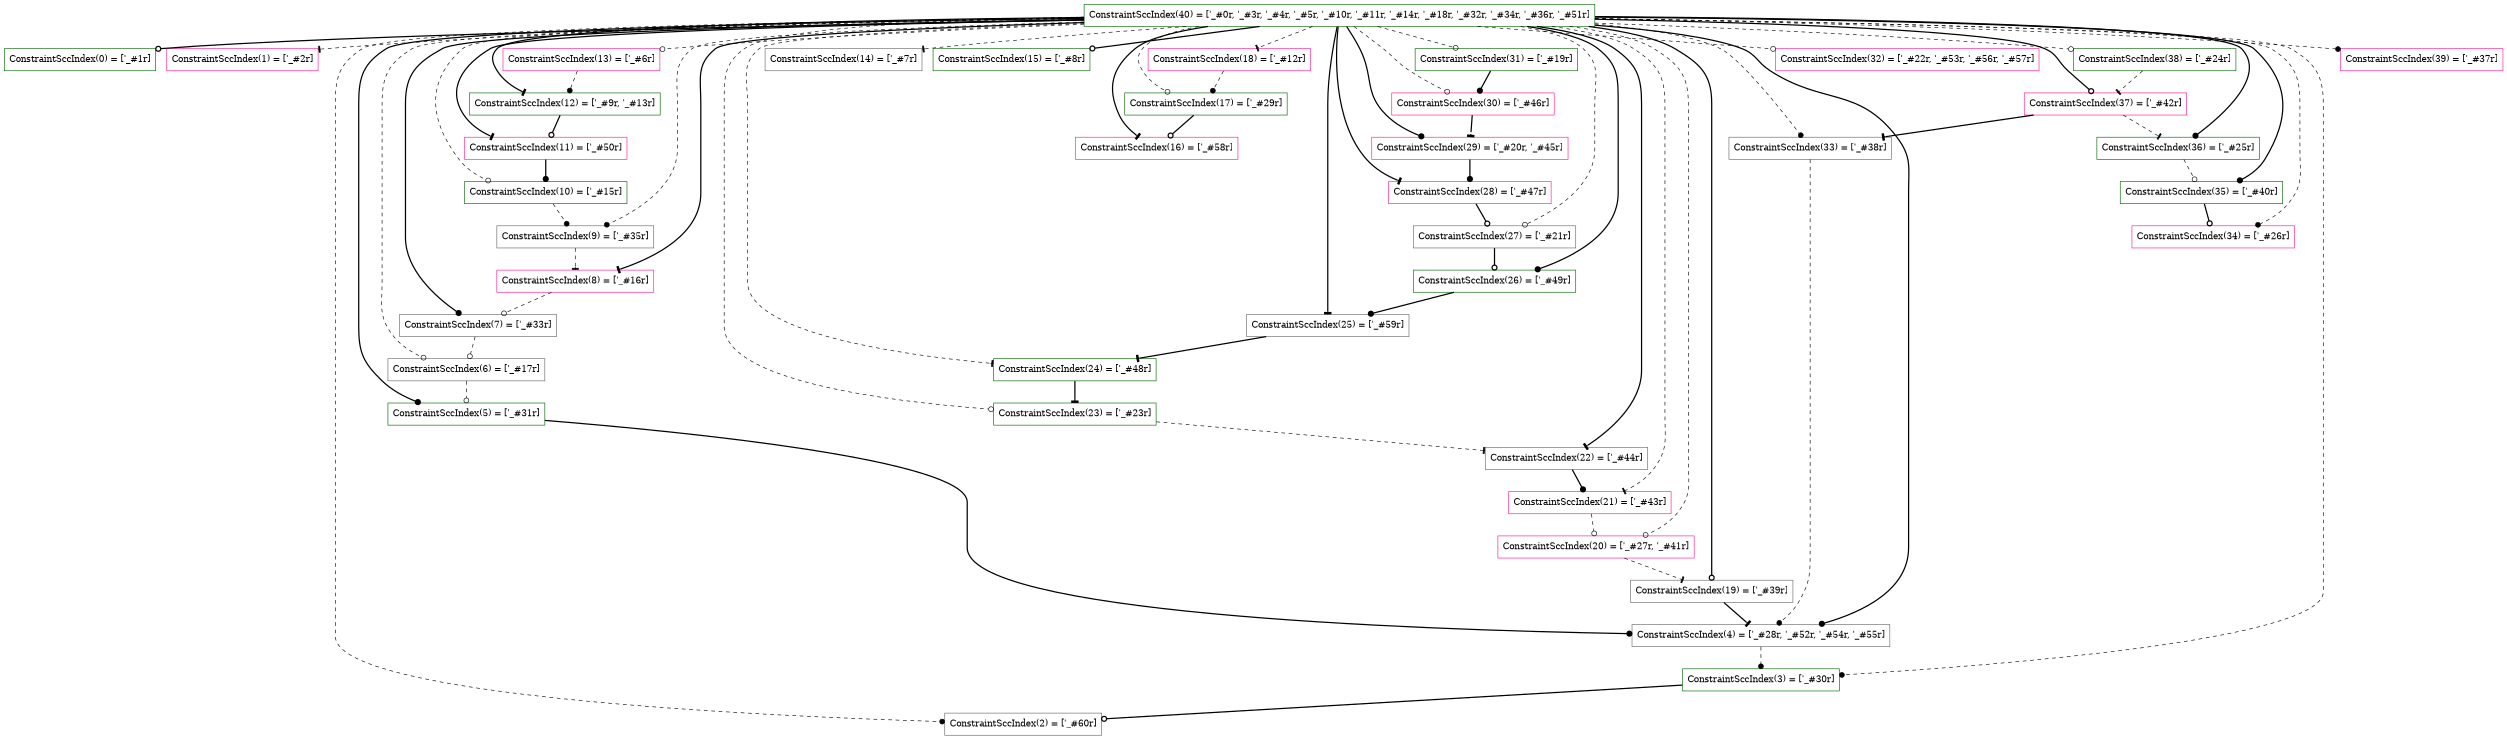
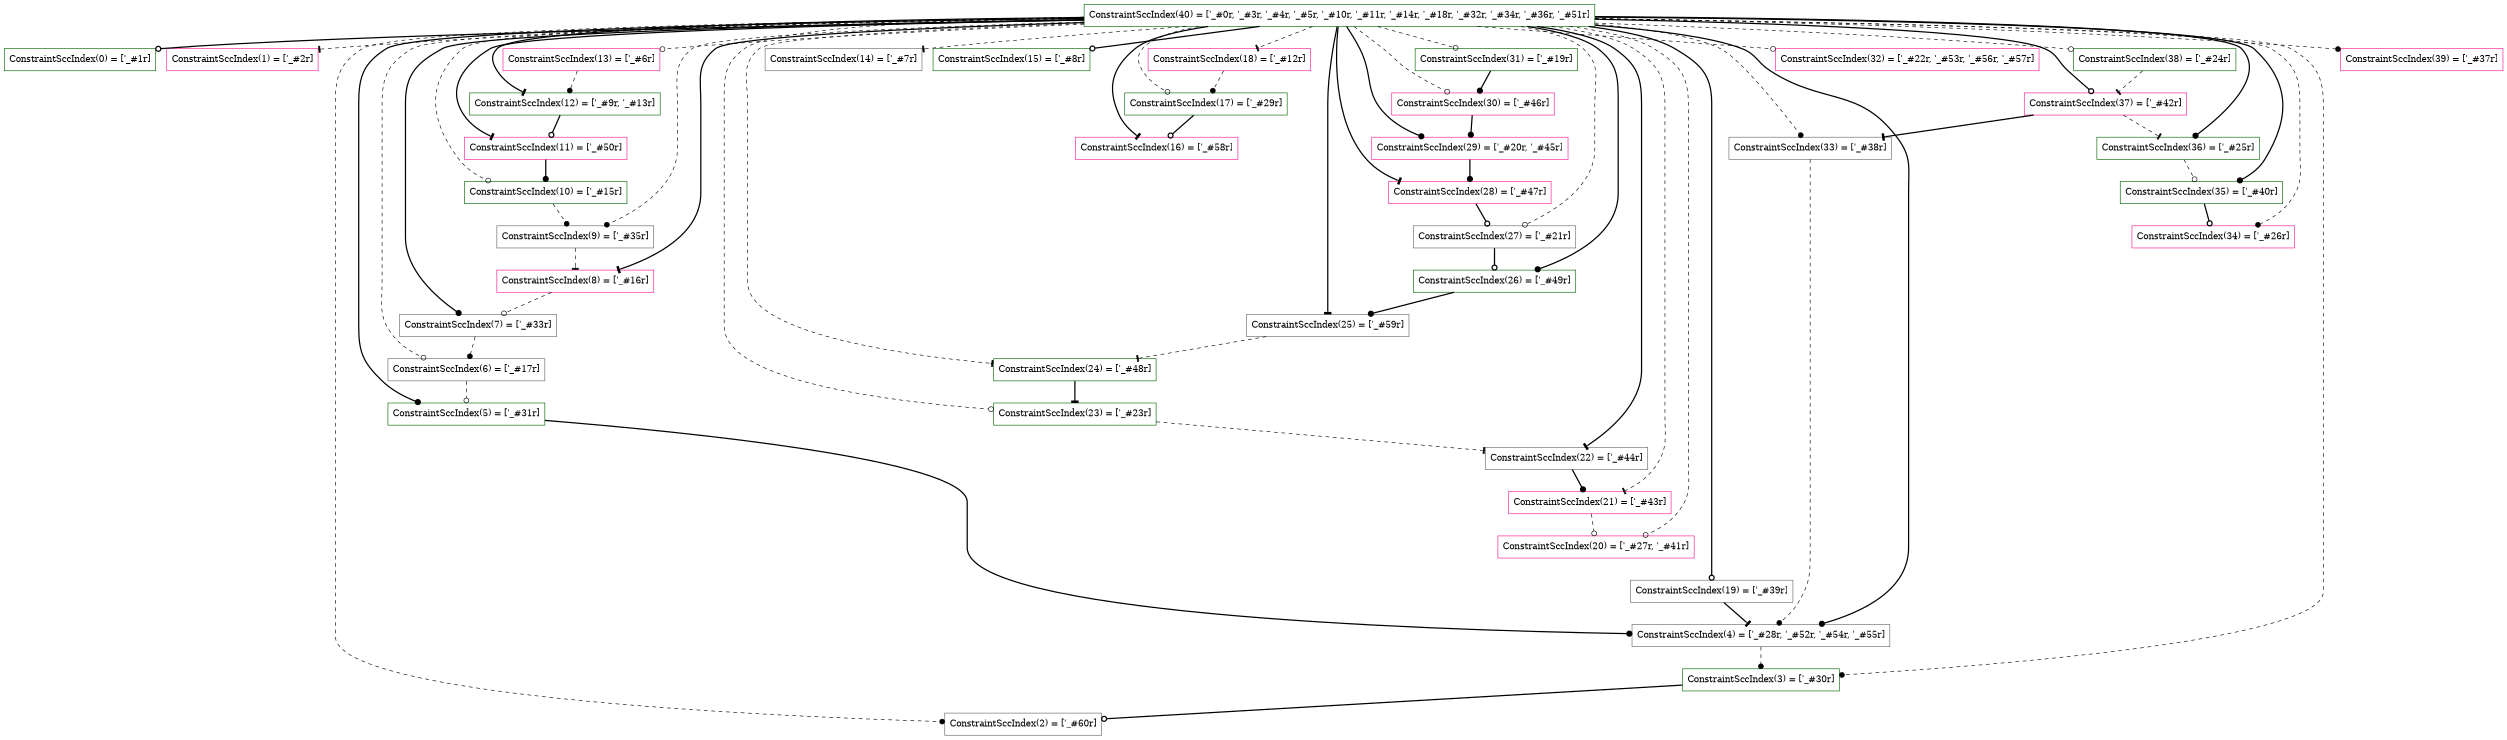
  digraph {
    node [color=darkgreen shape=box]
    edge [arrowhead=dot style=dashed]
    n1 [label="ConstraintSccIndex(0) = [\'_#1r]"]
    n2 [color=deeppink label="ConstraintSccIndex(1) = [\'_#2r]"]
    n3 [color=gray40 label="ConstraintSccIndex(2) = [\'_#60r]"]
    n4 [label="ConstraintSccIndex(3) = [\'_#30r]"]
    n5 [color=gray40 label="ConstraintSccIndex(4) = [\'_#28r, \'_#52r, \'_#54r, \'_#55r]"]
    n6 [label="ConstraintSccIndex(5) = [\'_#31r]"]
    n7 [color=gray40 label="ConstraintSccIndex(6) = [\'_#17r]"]
    n8 [color=gray40 label="ConstraintSccIndex(7) = [\'_#33r]"]
    n9 [color=deeppink label="ConstraintSccIndex(8) = [\'_#16r]"]
    n10 [color=gray40 label="ConstraintSccIndex(9) = [\'_#35r]"]
    n11 [label="ConstraintSccIndex(10) = [\'_#15r]"]
    n12 [color=deeppink label="ConstraintSccIndex(11) = [\'_#50r]"]
    n13 [label="ConstraintSccIndex(12) = [\'_#9r, \'_#13r]"]
    n14 [color=deeppink label="ConstraintSccIndex(13) = [\'_#6r]"]
    n15 [color=gray40 label="ConstraintSccIndex(14) = [\'_#7r]"]
    n16 [label="ConstraintSccIndex(15) = [\'_#8r]"]
    n17 [color=deeppink label="ConstraintSccIndex(16) = [\'_#58r]"]
    n18 [label="ConstraintSccIndex(17) = [\'_#29r]"]
    n19 [color=deeppink label="ConstraintSccIndex(18) = [\'_#12r]"]
    n20 [color=gray40 label="ConstraintSccIndex(19) = [\'_#39r]"]
    n21 [color=deeppink label="ConstraintSccIndex(20) = [\'_#27r, \'_#41r]"]
    n22 [color=deeppink label="ConstraintSccIndex(21) = [\'_#43r]"]
    n23 [color=gray40 label="ConstraintSccIndex(22) = [\'_#44r]"]
    n24 [label="ConstraintSccIndex(23) = [\'_#23r]"]
    n25 [label="ConstraintSccIndex(24) = [\'_#48r]"]
    n26 [color=gray40 label="ConstraintSccIndex(25) = [\'_#59r]"]
    n27 [label="ConstraintSccIndex(26) = [\'_#49r]"]
    n28 [color=gray40 label="ConstraintSccIndex(27) = [\'_#21r]"]
    n29 [color=deeppink label="ConstraintSccIndex(28) = [\'_#47r]"]
    n30 [color=deeppink label="ConstraintSccIndex(29) = [\'_#20r, \'_#45r]"]
    n31 [color=deeppink label="ConstraintSccIndex(30) = [\'_#46r]"]
    n32 [label="ConstraintSccIndex(31) = [\'_#19r]"]
    n33 [color=deeppink label="ConstraintSccIndex(32) = [\'_#22r, \'_#53r, \'_#56r, \'_#57r]"]
    n34 [color=gray40 label="ConstraintSccIndex(33) = [\'_#38r]"]
    n35 [color=deeppink label="ConstraintSccIndex(34) = [\'_#26r]"]
    n36 [label="ConstraintSccIndex(35) = [\'_#40r]"]
    n37 [label="ConstraintSccIndex(36) = [\'_#25r]"]
    n38 [color=deeppink label="ConstraintSccIndex(37) = [\'_#42r]"]
    n39 [label="ConstraintSccIndex(38) = [\'_#24r]"]
    n40 [color=deeppink label="ConstraintSccIndex(39) = [\'_#37r]"]
    n41 [label="ConstraintSccIndex(40) = [\'_#0r, \'_#3r, \'_#4r, \'_#5r, \'_#10r, \'_#11r, \'_#14r, \'_#18r, \'_#32r, \'_#34r, \'_#36r, \'_#51r]"]
    n4 -> n3 [arrowhead=odot style=bold]
    n5 -> n4
    n6 -> n5 [style=bold]
    n7 -> n6 [arrowhead=odot]
-   n8 -> n7 [arrowhead=odot]
+   n8 -> n7
    n9 -> n8 [arrowhead=odot]
    n10 -> n9 [arrowhead=tee]
    n11 -> n10
    n12 -> n11 [style=bold]
    n13 -> n12 [arrowhead=odot style=bold]
    n14 -> n13
    n18 -> n17 [arrowhead=odot style=bold]
    n19 -> n18
    n20 -> n5 [arrowhead=tee style=bold]
-   n21 -> n20 [arrowhead=tee]
    n22 -> n21 [arrowhead=odot]
    n23 -> n22 [style=bold]
    n24 -> n23 [arrowhead=tee]
    n25 -> n24 [arrowhead=tee style=bold]
-   n26 -> n25 [arrowhead=tee style=bold]
+   n26 -> n25 [arrowhead=tee]
    n27 -> n26 [style=bold]
    n28 -> n27 [arrowhead=odot style=bold]
    n29 -> n28 [arrowhead=odot style=bold]
    n30 -> n29 [style=bold]
-   n31 -> n30 [arrowhead=tee style=bold]
+   n31 -> n30 [style=bold]
    n32 -> n31 [style=bold]
    n34 -> n5
    n36 -> n35 [arrowhead=odot style=bold]
    n37 -> n36 [arrowhead=odot]
    n38 -> n34 [arrowhead=tee style=bold]
    n38 -> n37 [arrowhead=tee]
    n39 -> n38 [arrowhead=tee]
    n41 -> n1 [arrowhead=odot style=bold]
    n41 -> n2 [arrowhead=tee]
    n41 -> n3
    n41 -> n4
    n41 -> n5 [style=bold]
    n41 -> n6 [style=bold]
    n41 -> n7 [arrowhead=odot]
    n41 -> n8 [style=bold]
    n41 -> n9 [arrowhead=tee style=bold]
    n41 -> n10
    n41 -> n11 [arrowhead=odot]
    n41 -> n12 [arrowhead=tee style=bold]
    n41 -> n13 [arrowhead=tee style=bold]
    n41 -> n14 [arrowhead=odot]
    n41 -> n15 [arrowhead=tee]
    n41 -> n16 [arrowhead=odot style=bold]
    n41 -> n17 [arrowhead=tee style=bold]
    n41 -> n18 [arrowhead=odot]
    n41 -> n19 [arrowhead=tee]
    n41 -> n20 [arrowhead=odot style=bold]
    n41 -> n21 [arrowhead=odot]
    n41 -> n22 [arrowhead=tee]
    n41 -> n23 [arrowhead=tee style=bold]
    n41 -> n24 [arrowhead=odot]
    n41 -> n25 [arrowhead=tee]
    n41 -> n26 [arrowhead=tee style=bold]
    n41 -> n27 [style=bold]
    n41 -> n28 [arrowhead=odot]
    n41 -> n29 [arrowhead=tee style=bold]
    n41 -> n30 [style=bold]
    n41 -> n31 [arrowhead=odot]
    n41 -> n32 [arrowhead=odot]
    n41 -> n33 [arrowhead=odot]
    n41 -> n34
    n41 -> n35
    n41 -> n36 [style=bold]
    n41 -> n37 [style=bold]
    n41 -> n38 [arrowhead=odot style=bold]
    n41 -> n39 [arrowhead=odot]
    n41 -> n40
  }
